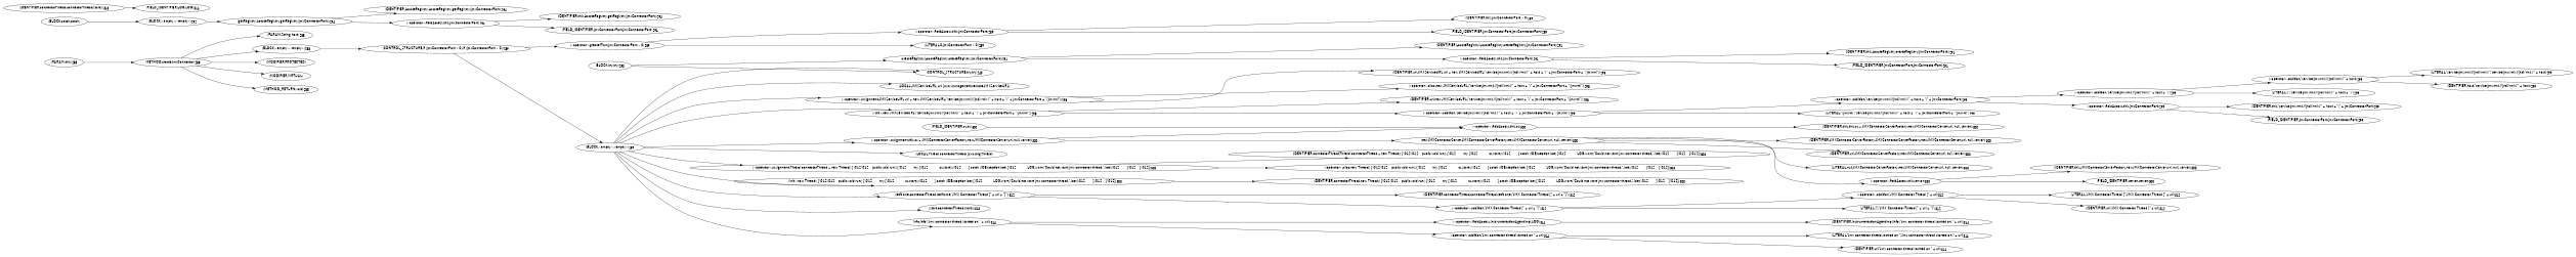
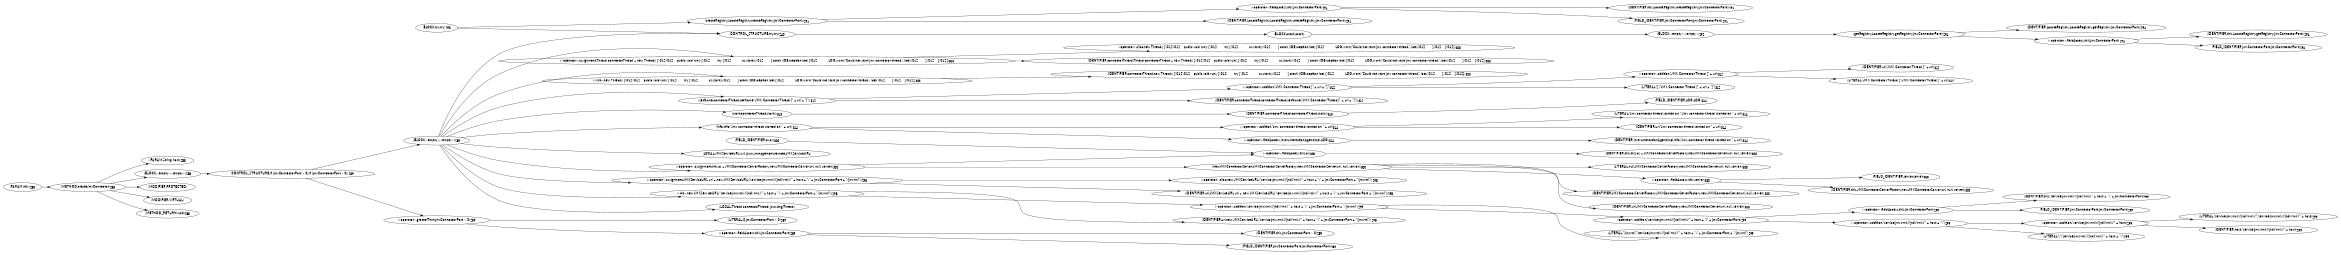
  digraph {
    fontname=Lato
    rankdir=LR
    node [fontname=Lato]
    edge [fontname=Lato]
    n1 [label=<(METHOD,createJmxConnector)<SUB>288</SUB>>]
    n2 [label=<(PARAM,String host)<SUB>288</SUB>>]
    n3 [label=<(BLOCK,&lt;empty&gt;,&lt;empty&gt;)<SUB>288</SUB>>]
    n4 [label=<(MODIFIER,PROTECTED)>]
    n5 [label=<(MODIFIER,VIRTUAL)>]
    n6 [label=<(METHOD_RETURN,void)<SUB>288</SUB>>]
    n7 [label=<(PARAM,this)<SUB>288</SUB>>]
    n8 [label=<(CONTROL_STRUCTURE,if (jmxConnectorPort &gt; 0),if (jmxConnectorPort &gt; 0))<SUB>289</SUB>>]
    n9 [label=<(&lt;operator&gt;.greaterThan,jmxConnectorPort &gt; 0)<SUB>289</SUB>>]
    n10 [label=<(BLOCK,&lt;empty&gt;,&lt;empty&gt;)<SUB>289</SUB>>]
    n11 [label=<(&lt;operator&gt;.fieldAccess,this.jmxConnectorPort)<SUB>289</SUB>>]
    n12 [label=<(LITERAL,0,jmxConnectorPort &gt; 0)<SUB>289</SUB>>]
    n13 [label=<(CONTROL_STRUCTURE,try,try)<SUB>240</SUB>>]
    n14 [label=<(LOCAL,JMXServiceURL url: javax.management.remote.JMXServiceURL)>]
    n15 [label=<(&lt;operator&gt;.assignment,JMXServiceURL url = new JMXServiceURL(&quot;service:jmx:rmi:///jndi/rmi://&quot; + host + &quot;:&quot; + jmxConnectorPort + &quot;/jmxrmi&quot;))<SUB>298</SUB>>]
    n16 [label=<(&lt;init&gt;,new JMXServiceURL(&quot;service:jmx:rmi:///jndi/rmi://&quot; + host + &quot;:&quot; + jmxConnectorPort + &quot;/jmxrmi&quot;))<SUB>298</SUB>>]
    n17 [label=<(&lt;operator&gt;.assignment,this.cs = JMXConnectorServerFactory.newJMXConnectorServer(url, null, server))<SUB>300</SUB>>]
    n18 [label=<(LOCAL,Thread connectorThread: java.lang.Thread)>]
    n19 [label=<(&lt;operator&gt;.assignment,Thread connectorThread = new Thread() {\012\012    public void run() {\012        try {\012            cs.start();\012        } catch (IOException ioe) {\012            LOG.warn(&quot;Could not start jmx connector thread.&quot;, ioe);\012        }\012    }\012})<SUB>303</SUB>>]
    n20 [label=<(&lt;init&gt;,new Thread() {\012\012    public void run() {\012        try {\012            cs.start();\012        } catch (IOException ioe) {\012            LOG.warn(&quot;Could not start jmx connector thread.&quot;, ioe);\012        }\012    }\012})<SUB>303</SUB>>]
    n21 [label=<(setName,connectorThread.setName(&quot;JMX Connector Thread [&quot; + url + &quot;]&quot;))<SUB>312</SUB>>]
    n22 [label=<(start,connectorThread.start())<SUB>313</SUB>>]
    n23 [label=<(info,info(&quot;Jmx connector thread started on &quot; + url))<SUB>314</SUB>>]
    n24 [label=<(IDENTIFIER,this,jmxConnectorPort &gt; 0)<SUB>289</SUB>>]
    n25 [label=<(FIELD_IDENTIFIER,jmxConnectorPort,jmxConnectorPort)<SUB>289</SUB>>]
    n26 [label=<(BLOCK,catch,catch)>]
    n27 [label=<(IDENTIFIER,url,JMXServiceURL url = new JMXServiceURL(&quot;service:jmx:rmi:///jndi/rmi://&quot; + host + &quot;:&quot; + jmxConnectorPort + &quot;/jmxrmi&quot;))<SUB>298</SUB>>]
    n28 [label=<(&lt;operator&gt;.alloc,new JMXServiceURL(&quot;service:jmx:rmi:///jndi/rmi://&quot; + host + &quot;:&quot; + jmxConnectorPort + &quot;/jmxrmi&quot;))<SUB>298</SUB>>]
    n29 [label=<(IDENTIFIER,url,new JMXServiceURL(&quot;service:jmx:rmi:///jndi/rmi://&quot; + host + &quot;:&quot; + jmxConnectorPort + &quot;/jmxrmi&quot;))<SUB>298</SUB>>]
    n30 [label=<(&lt;operator&gt;.addition,&quot;service:jmx:rmi:///jndi/rmi://&quot; + host + &quot;:&quot; + jmxConnectorPort + &quot;/jmxrmi&quot;)<SUB>299</SUB>>]
    n31 [label=<(&lt;operator&gt;.fieldAccess,this.cs)<SUB>300</SUB>>]
    n32 [label=<(newJMXConnectorServer,JMXConnectorServerFactory.newJMXConnectorServer(url, null, server))<SUB>300</SUB>>]
    n33 [label=<(IDENTIFIER,connectorThread,Thread connectorThread = new Thread() {\012\012    public void run() {\012        try {\012            cs.start();\012        } catch (IOException ioe) {\012            LOG.warn(&quot;Could not start jmx connector thread.&quot;, ioe);\012        }\012    }\012})<SUB>303</SUB>>]
    n34 [label=<(&lt;operator&gt;.alloc,new Thread() {\012\012    public void run() {\012        try {\012            cs.start();\012        } catch (IOException ioe) {\012            LOG.warn(&quot;Could not start jmx connector thread.&quot;, ioe);\012        }\012    }\012})<SUB>303</SUB>>]
    n35 [label=<(IDENTIFIER,connectorThread,new Thread() {\012\012    public void run() {\012        try {\012            cs.start();\012        } catch (IOException ioe) {\012            LOG.warn(&quot;Could not start jmx connector thread.&quot;, ioe);\012        }\012    }\012})<SUB>303</SUB>>]
    n36 [label=<(IDENTIFIER,connectorThread,connectorThread.setName(&quot;JMX Connector Thread [&quot; + url + &quot;]&quot;))<SUB>312</SUB>>]
    n37 [label=<(&lt;operator&gt;.addition,&quot;JMX Connector Thread [&quot; + url + &quot;]&quot;)<SUB>312</SUB>>]
    n38 [label=<(IDENTIFIER,connectorThread,connectorThread.start())<SUB>313</SUB>>]
    n39 [label=<(&lt;operator&gt;.fieldAccess,InstrumentationAgentImpl.LOG)<SUB>314</SUB>>]
    n40 [label=<(&lt;operator&gt;.addition,&quot;Jmx connector thread started on &quot; + url)<SUB>314</SUB>>]
    n41 [label=<(BLOCK,try,try)<SUB>290</SUB>>]
    n42 [label=<(createRegistry,LocateRegistry.createRegistry(jmxConnectorPort))<SUB>291</SUB>>]
    n43 [label=<(BLOCK,&lt;empty&gt;,&lt;empty&gt;)<SUB>292</SUB>>]
    n44 [label=<(IDENTIFIER,LocateRegistry,LocateRegistry.createRegistry(jmxConnectorPort))<SUB>291</SUB>>]
    n45 [label=<(&lt;operator&gt;.fieldAccess,this.jmxConnectorPort)<SUB>291</SUB>>]
    n46 [label=<(IDENTIFIER,this,LocateRegistry.createRegistry(jmxConnectorPort))<SUB>291</SUB>>]
    n47 [label=<(FIELD_IDENTIFIER,jmxConnectorPort,jmxConnectorPort)<SUB>291</SUB>>]
    n48 [label=<(getRegistry,LocateRegistry.getRegistry(jmxConnectorPort))<SUB>294</SUB>>]
    n49 [label=<(IDENTIFIER,LocateRegistry,LocateRegistry.getRegistry(jmxConnectorPort))<SUB>294</SUB>>]
    n50 [label=<(&lt;operator&gt;.fieldAccess,this.jmxConnectorPort)<SUB>294</SUB>>]
    n51 [label=<(IDENTIFIER,this,LocateRegistry.getRegistry(jmxConnectorPort))<SUB>294</SUB>>]
    n52 [label=<(FIELD_IDENTIFIER,jmxConnectorPort,jmxConnectorPort)<SUB>294</SUB>>]
    n53 [label=<(&lt;operator&gt;.addition,&quot;service:jmx:rmi:///jndi/rmi://&quot; + host + &quot;:&quot; + jmxConnectorPort)<SUB>299</SUB>>]
    n54 [label=<(LITERAL,&quot;/jmxrmi&quot;,&quot;service:jmx:rmi:///jndi/rmi://&quot; + host + &quot;:&quot; + jmxConnectorPort + &quot;/jmxrmi&quot;)<SUB>299</SUB>>]
    n55 [label=<(&lt;operator&gt;.addition,&quot;service:jmx:rmi:///jndi/rmi://&quot; + host + &quot;:&quot;)<SUB>299</SUB>>]
    n56 [label=<(&lt;operator&gt;.fieldAccess,this.jmxConnectorPort)<SUB>299</SUB>>]
    n57 [label=<(&lt;operator&gt;.addition,&quot;service:jmx:rmi:///jndi/rmi://&quot; + host)<SUB>299</SUB>>]
    n58 [label=<(LITERAL,&quot;:&quot;,&quot;service:jmx:rmi:///jndi/rmi://&quot; + host + &quot;:&quot;)<SUB>299</SUB>>]
    n59 [label=<(IDENTIFIER,this,&quot;service:jmx:rmi:///jndi/rmi://&quot; + host + &quot;:&quot; + jmxConnectorPort)<SUB>299</SUB>>]
    n60 [label=<(FIELD_IDENTIFIER,jmxConnectorPort,jmxConnectorPort)<SUB>299</SUB>>]
    n61 [label=<(LITERAL,&quot;service:jmx:rmi:///jndi/rmi://&quot;,&quot;service:jmx:rmi:///jndi/rmi://&quot; + host)<SUB>299</SUB>>]
    n62 [label=<(IDENTIFIER,host,&quot;service:jmx:rmi:///jndi/rmi://&quot; + host)<SUB>299</SUB>>]
    n63 [label=<(IDENTIFIER,this,this.cs = JMXConnectorServerFactory.newJMXConnectorServer(url, null, server))<SUB>300</SUB>>]
    n64 [label=<(IDENTIFIER,JMXConnectorServerFactory,JMXConnectorServerFactory.newJMXConnectorServer(url, null, server))<SUB>300</SUB>>]
    n65 [label=<(IDENTIFIER,url,JMXConnectorServerFactory.newJMXConnectorServer(url, null, server))<SUB>300</SUB>>]
    n66 [label=<(LITERAL,null,JMXConnectorServerFactory.newJMXConnectorServer(url, null, server))<SUB>300</SUB>>]
    n67 [label=<(&lt;operator&gt;.fieldAccess,this.server)<SUB>330</SUB>>]
    n68 [label=<(FIELD_IDENTIFIER,cs,cs)<SUB>300</SUB>>]
    n69 [label=<(IDENTIFIER,this,JMXConnectorServerFactory.newJMXConnectorServer(url, null, server))<SUB>300</SUB>>]
    n70 [label=<(FIELD_IDENTIFIER,server,server)<SUB>300</SUB>>]
    n71 [label=<(&lt;operator&gt;.addition,&quot;JMX Connector Thread [&quot; + url)<SUB>312</SUB>>]
    n72 [label=<(LITERAL,&quot;]&quot;,&quot;JMX Connector Thread [&quot; + url + &quot;]&quot;)<SUB>312</SUB>>]
    n73 [label=<(LITERAL,&quot;JMX Connector Thread [&quot;,&quot;JMX Connector Thread [&quot; + url)<SUB>312</SUB>>]
    n74 [label=<(IDENTIFIER,url,&quot;JMX Connector Thread [&quot; + url)<SUB>312</SUB>>]
    n75 [label=<(FIELD_IDENTIFIER,LOG,LOG)<SUB>314</SUB>>]
    n76 [label=<(IDENTIFIER,InstrumentationAgentImpl,info(&quot;Jmx connector thread started on &quot; + url))<SUB>314</SUB>>]
    n77 [label=<(LITERAL,&quot;Jmx connector thread started on &quot;,&quot;Jmx connector thread started on &quot; + url)<SUB>314</SUB>>]
    n78 [label=<(IDENTIFIER,url,&quot;Jmx connector thread started on &quot; + url)<SUB>314</SUB>>]
    n1 -> n2
    n1 -> n3
    n1 -> n4
    n1 -> n5
    n1 -> n6
    n3 -> n8
    n7 -> n1
    n8 -> n9
    n8 -> n10
    n9 -> n11
    n9 -> n12
    n10 -> n13
    n10 -> n14
    n10 -> n15
    n10 -> n16
    n10 -> n17
    n10 -> n18
    n10 -> n19
    n10 -> n20
    n10 -> n21
    n10 -> n22
    n10 -> n23
    n11 -> n24
    n11 -> n25
+   n13 -> n26
    n15 -> n27
    n15 -> n28
    n16 -> n29
    n16 -> n30
    n17 -> n31
    n17 -> n32
    n19 -> n33
    n19 -> n34
    n20 -> n35
    n21 -> n36
    n21 -> n37
+   n22 -> n38
    n23 -> n39
    n23 -> n40
    n26 -> n43
    n30 -> n53
    n30 -> n54
    n31 -> n63
    n32 -> n64
    n32 -> n65
    n32 -> n66
    n32 -> n67
    n37 -> n71
    n37 -> n72
    n38 -> n75
    n39 -> n76
    n40 -> n77
    n40 -> n78
    n41 -> n13
    n41 -> n42
    n42 -> n44
    n42 -> n45
    n43 -> n48
    n45 -> n46
    n45 -> n47
    n48 -> n49
    n48 -> n50
    n50 -> n51
    n50 -> n52
    n53 -> n55
    n53 -> n56
    n55 -> n57
    n55 -> n58
    n56 -> n59
    n56 -> n60
    n57 -> n61
    n57 -> n62
    n67 -> n69
    n67 -> n70
    n68 -> n31
    n71 -> n73
    n71 -> n74
  }
